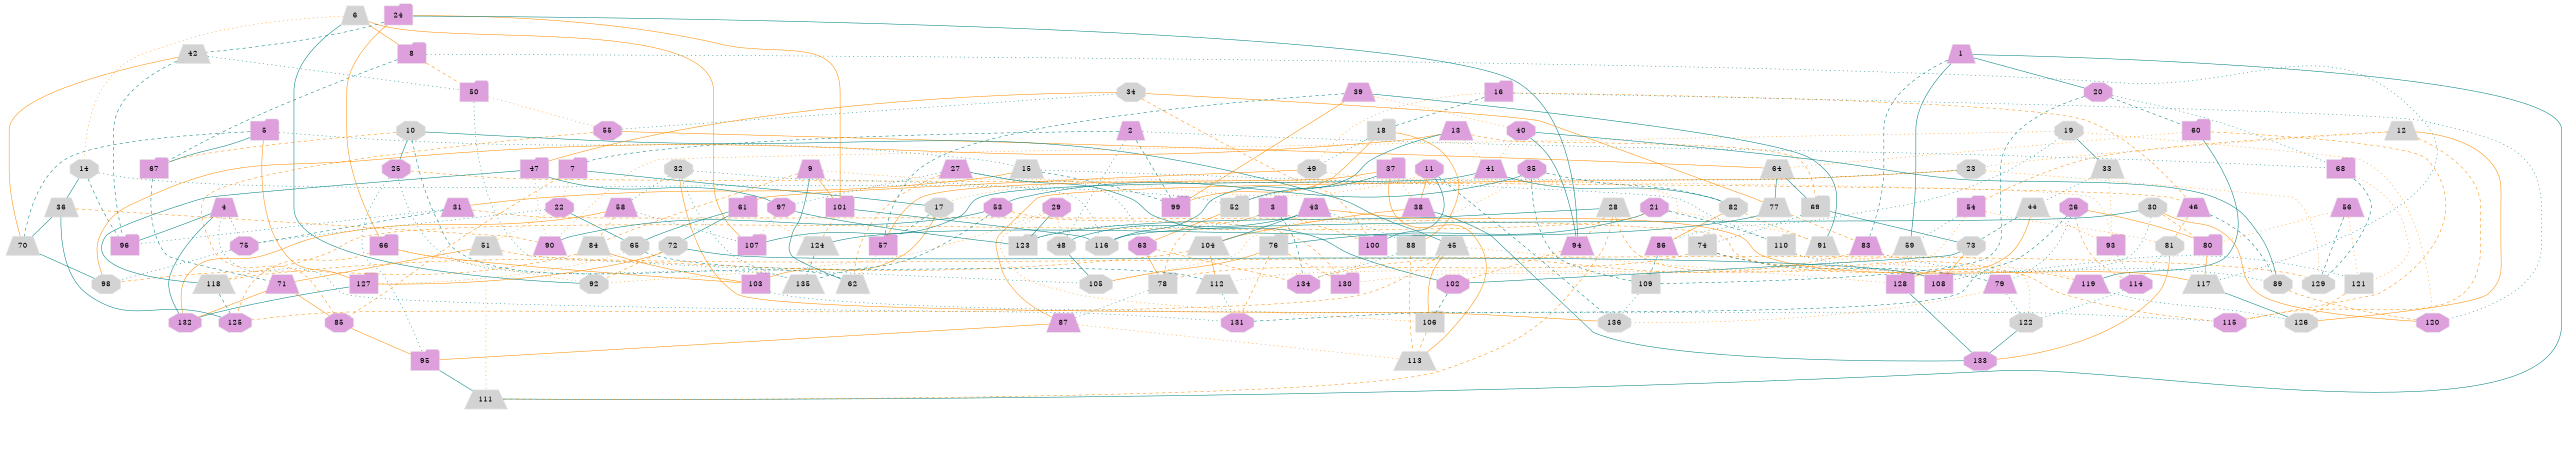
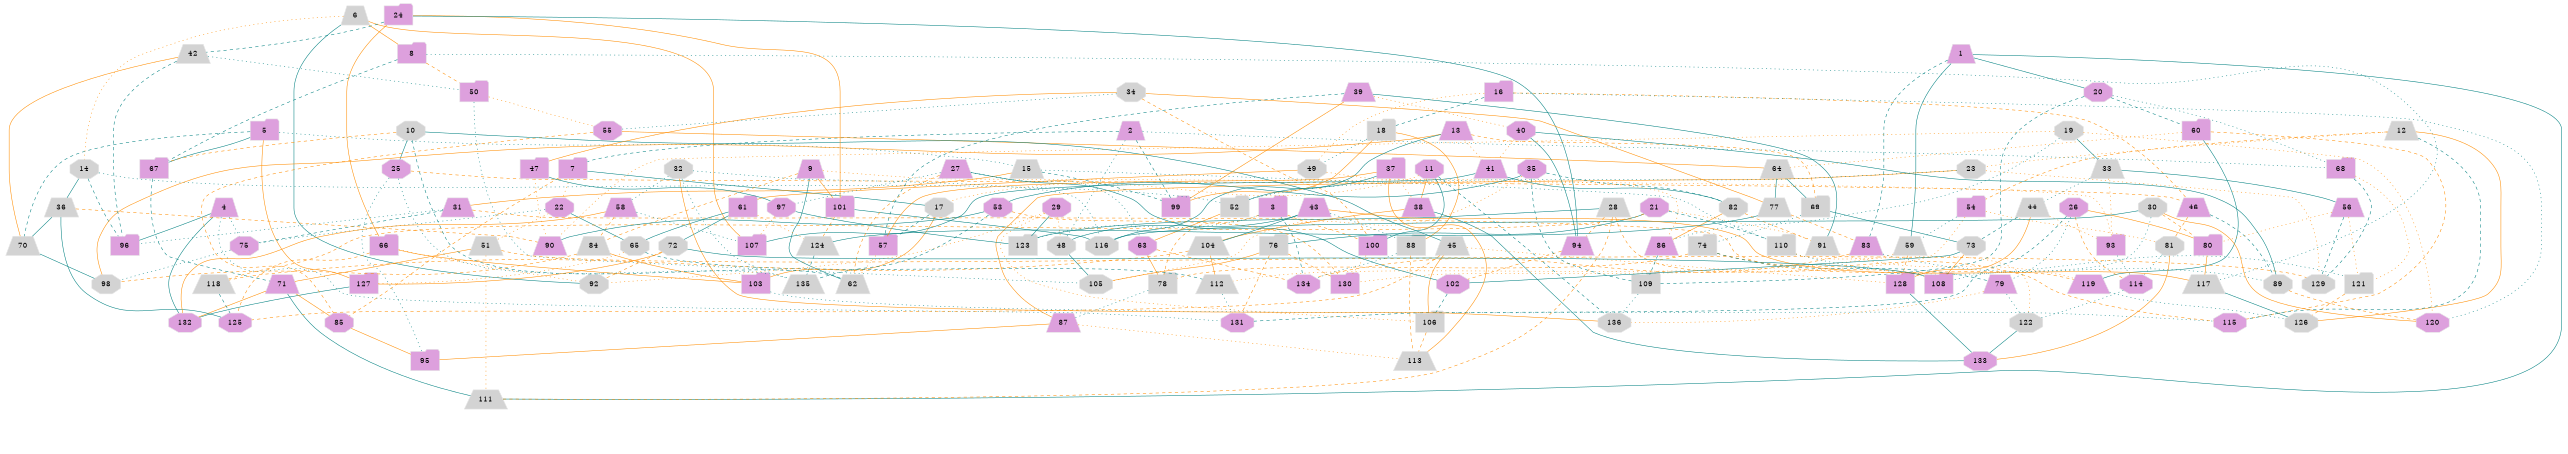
  graph {
    node [color=gray90 fillcolor=plum shape=octagon style=filled]
    edge [color=teal style=solid]
    1 [shape=trapezium]
    20
    59 [fillcolor=lightgrey shape=trapezium]
    83 [shape=trapezium]
    111 [fillcolor=lightgrey shape=trapezium]
    68 [shape=folder]
    60 [shape=folder]
    109 [fillcolor=lightgrey shape=folder]
    128 [shape=folder]
    112 [fillcolor=lightgrey shape=trapezium]
    134
    89 [fillcolor=lightgrey]
    2 [shape=trapezium]
    7 [shape=folder]
    48 [fillcolor=lightgrey]
    99 [shape=folder]
    17 [fillcolor=lightgrey]
    22
    85
    105 [fillcolor=lightgrey]
    129 [fillcolor=lightgrey]
    121 [fillcolor=lightgrey shape=folder]
    3 [shape=folder]
    78 [fillcolor=lightgrey shape=folder]
    100 [shape=folder]
    123 [fillcolor=lightgrey shape=folder]
    87 [shape=trapezium]
    130 [shape=folder]
    4 [shape=trapezium]
    75
    96 [shape=folder]
    131
    132
    98 [fillcolor=lightgrey]
    5 [shape=folder]
    15 [fillcolor=lightgrey shape=trapezium]
    67 [shape=folder]
    70 [fillcolor=lightgrey shape=trapezium]
    127 [shape=folder]
    31 [shape=trapezium]
    110 [fillcolor=lightgrey shape=folder]
    71 [shape=trapezium]
    6 [fillcolor=lightgrey shape=trapezium]
    8 [shape=folder]
    14 [fillcolor=lightgrey]
    92 [fillcolor=lightgrey]
    107 [shape=folder]
    50 [shape=folder]
    117 [fillcolor=lightgrey shape=trapezium]
    36 [fillcolor=lightgrey shape=trapezium]
    52 [fillcolor=lightgrey shape=folder]
    57 [shape=folder]
    103 [shape=folder]
    51 [fillcolor=lightgrey shape=trapezium]
    65 [fillcolor=lightgrey]
    95 [shape=folder]
    55
    126 [fillcolor=lightgrey]
    9 [shape=trapezium]
    62 [fillcolor=lightgrey shape=trapezium]
    84 [fillcolor=lightgrey shape=trapezium]
    93 [shape=folder]
    101 [shape=folder]
    114
    116 [fillcolor=lightgrey]
    124 [fillcolor=lightgrey shape=trapezium]
    10 [fillcolor=lightgrey]
    25
    45 [fillcolor=lightgrey shape=trapezium]
    46 [shape=trapezium]
    135 [fillcolor=lightgrey shape=trapezium]
    106 [fillcolor=lightgrey shape=folder]
    125
    11
    38 [shape=trapezium]
    136 [fillcolor=lightgrey]
    104 [fillcolor=lightgrey shape=trapezium]
    133
    12 [fillcolor=lightgrey shape=trapezium]
    23 [fillcolor=lightgrey]
    54 [shape=folder]
    115
    81 [fillcolor=lightgrey]
    13 [shape=trapezium]
    41 [shape=trapezium]
    69 [fillcolor=lightgrey shape=folder]
    82 [fillcolor=lightgrey]
    73 [fillcolor=lightgrey]
    74 [fillcolor=lightgrey shape=folder]
    90 [shape=trapezium]
    63
    119 [shape=trapezium]
    122 [fillcolor=lightgrey]
    16 [shape=folder]
    18 [fillcolor=lightgrey shape=folder]
    49 [fillcolor=lightgrey]
    120
    88 [fillcolor=lightgrey shape=folder]
    86 [shape=trapezium]
    61 [shape=folder]
    113 [fillcolor=lightgrey shape=trapezium]
    19 [fillcolor=lightgrey]
    33 [fillcolor=lightgrey shape=trapezium]
    44 [fillcolor=lightgrey shape=trapezium]
    56 [shape=trapezium]
    64 [fillcolor=lightgrey shape=trapezium]
    21
    76 [fillcolor=lightgrey shape=folder]
    91 [fillcolor=lightgrey shape=trapezium]
    118 [fillcolor=lightgrey shape=trapezium]
    24 [shape=folder]
    42 [fillcolor=lightgrey shape=trapezium]
    66 [shape=folder]
    94 [shape=trapezium]
    102
    26
    79 [shape=trapezium]
    80 [shape=folder]
    27 [shape=trapezium]
    97
    28 [fillcolor=lightgrey shape=trapezium]
    108 [shape=folder]
    29
    30 [fillcolor=lightgrey]
    32 [fillcolor=lightgrey]
    58 [shape=trapezium]
    34 [fillcolor=lightgrey]
    47 [shape=folder]
    77 [fillcolor=lightgrey shape=trapezium]
    35
    53
    37 [shape=folder]
    39 [shape=trapezium]
    40
    43 [shape=trapezium]
    72 [fillcolor=lightgrey]
    1 -- 20
    1 -- 59
    1 -- 83 [style=dashed]
    1 -- 111
    20 -- 68 [style=dotted]
    20 -- 60 [style=dashed]
    20 -- 109 [style=dashed]
    59 -- 128 [color=darkorange style=dashed]
    59 -- 112 [color=darkorange style=dotted]
    83 -- 134 [color=darkorange style=dashed]
    83 -- 89 [style=dotted]
    68 -- 129 [style=dashed]
    68 -- 121 [color=darkorange style=dotted]
    60 -- 115 [color=darkorange style=dashed]
    60 -- 119
    60 -- 64 [color=darkorange style=dotted]
    109 -- 136 [style=dotted]
    128 -- 133
    112 -- 131 [style=dotted]
    89 -- 120 [color=darkorange style=dashed]
    2 -- 68 [style=dotted]
    2 -- 7 [style=dashed]
    2 -- 48 [style=dotted]
    2 -- 99 [style=dashed]
    7 -- 17
    7 -- 22 [color=darkorange style=dotted]
    7 -- 85 [color=darkorange style=dashed]
    48 -- 105
    17 -- 57 [style=dashed]
    17 -- 103 [color=darkorange]
    22 -- 75 [style=dotted]
    22 -- 51 [color=darkorange style=dotted]
    22 -- 65
    85 -- 95 [color=darkorange]
    121 -- 126 [color=darkorange style=dashed]
    3 -- 134 [style=dashed]
    3 -- 78 [color=darkorange style=dashed]
    3 -- 100 [color=darkorange style=dashed]
    3 -- 123 [style=dotted]
    78 -- 87 [style=dotted]
    100 -- 130 [color=darkorange style=dotted]
    87 -- 95 [color=darkorange]
    87 -- 113 [color=darkorange style=dotted]
    4 -- 75 [style=dotted]
    4 -- 96
    4 -- 131 [style=dotted]
    4 -- 132
    75 -- 98 [style=dotted]
    5 -- 15 [style=dotted]
    5 -- 67
    5 -- 70 [style=dashed]
    5 -- 127 [color=darkorange]
    15 -- 99 [style=dashed]
    15 -- 31 [color=darkorange]
    15 -- 110 [style=dotted]
    67 -- 71 [style=dashed]
    70 -- 98
    127 -- 132
    31 -- 75 [style=dashed]
    31 -- 96 [style=dotted]
    31 -- 119 [color=darkorange style=dashed]
    110 -- 121 [style=dotted]
    110 -- 122 [color=darkorange style=dotted]
    71 -- 85 [color=darkorange]
    71 -- 132 [color=darkorange]
    6 -- 8 [color=darkorange]
    6 -- 14 [color=darkorange style=dotted]
    6 -- 92
    6 -- 107 [color=darkorange]
    8 -- 67 [style=dashed]
    8 -- 50 [color=darkorange style=dashed]
    8 -- 117 [style=dotted]
    14 -- 96 [style=dashed]
    14 -- 36
    14 -- 52 [style=dotted]
    50 -- 105 [style=dotted]
    50 -- 55 [color=darkorange style=dotted]
    117 -- 126
    36 -- 70
    36 -- 125
    36 -- 90 [color=darkorange style=dashed]
    52 -- 63 [color=darkorange]
    57 -- 62 [color=darkorange style=dotted]
    103 -- 115 [style=dotted]
    51 -- 111 [color=darkorange style=dotted]
    51 -- 129 [color=darkorange style=dashed]
    51 -- 71 [color=darkorange]
    65 -- 112 [style=dashed]
    65 -- 127 [color=darkorange style=dotted]
-   95 -- 111
+   71 -- 111
    55 -- 85 [color=darkorange style=dashed]
    55 -- 64 [color=darkorange]
    9 -- 62
    9 -- 84 [color=darkorange style=dashed]
    9 -- 93 [color=darkorange style=dotted]
    9 -- 101 [color=darkorange]
    84 -- 98 [color=darkorange style=dashed]
    84 -- 103 [color=darkorange]
    93 -- 114 [style=dotted]
    101 -- 116
    101 -- 124 [color=darkorange style=dashed]
    114 -- 122 [style=dotted]
    124 -- 135 [style=dashed]
    10 -- 67 [color=darkorange style=dashed]
    10 -- 62 [style=dashed]
    10 -- 25
    10 -- 45
    25 -- 95 [style=dotted]
    25 -- 46 [color=darkorange style=dashed]
    25 -- 135 [style=dotted]
    45 -- 128 [color=darkorange style=dotted]
    45 -- 106 [color=darkorange]
    45 -- 125 [color=darkorange style=dashed]
    46 -- 89 [style=dashed]
    46 -- 81 [color=darkorange style=dashed]
    106 -- 113 [color=darkorange style=dashed]
    11 -- 17 [color=darkorange style=dotted]
    11 -- 100
    11 -- 38 [color=darkorange]
    11 -- 136 [style=dashed]
    38 -- 104 [color=darkorange]
    38 -- 133
    104 -- 112 [color=darkorange]
    104 -- 118 [color=darkorange style=dashed]
    12 -- 126 [color=darkorange]
    12 -- 23 [color=darkorange style=dotted]
    12 -- 54 [color=darkorange style=dashed]
-   12 -- 115 [color=darkorange style=dashed]
+   12 -- 115 [style=dashed]
    23 -- 129 [color=darkorange style=dotted]
    23 -- 87 [color=darkorange]
    23 -- 52 [style=dotted]
    54 -- 59 [style=dotted]
    54 -- 130 [color=darkorange style=dotted]
    54 -- 81 [color=darkorange style=dotted]
    81 -- 114 [style=dotted]
    81 -- 133 [color=darkorange]
    13 -- 98 [color=darkorange]
    13 -- 116
    13 -- 41 [color=darkorange style=dotted]
    13 -- 69 [color=darkorange style=dashed]
    41 -- 107
    41 -- 82
    69 -- 73
    69 -- 74 [style=dotted]
    82 -- 86 [color=darkorange]
    82 -- 91 [color=darkorange style=dashed]
    73 -- 102
    73 -- 108 [color=darkorange]
    74 -- 78 [color=darkorange style=dashed]
    74 -- 115 [color=darkorange style=dashed]
    74 -- 79 [style=dashed]
    63 -- 134 [color=darkorange style=dashed]
    63 -- 78 [color=darkorange]
    119 -- 126 [style=dotted]
    122 -- 133
    16 -- 46 [color=darkorange style=dashed]
    16 -- 18 [style=dashed]
    16 -- 49 [color=darkorange style=dotted]
    16 -- 120 [style=dotted]
    18 -- 99 [color=darkorange]
    18 -- 49 [style=dotted]
    18 -- 88 [color=darkorange]
    49 -- 86 [color=darkorange style=dotted]
    49 -- 61 [color=darkorange]
    88 -- 134 [style=dotted]
    88 -- 113 [color=darkorange style=dashed]
    86 -- 109 [style=dashed]
    61 -- 65
    61 -- 124 [color=darkorange style=dotted]
    61 -- 72
    19 -- 90 [color=darkorange style=dotted]
    19 -- 120 [color=darkorange style=dotted]
    19 -- 86 [style=dotted]
    19 -- 33
    33 -- 93 [color=darkorange style=dotted]
    33 -- 44 [style=dotted]
+   33 -- 56
    44 -- 128 [color=darkorange]
    44 -- 93 [color=darkorange style=dotted]
    44 -- 73 [style=dashed]
    56 -- 129 [style=dashed]
    56 -- 121 [color=darkorange style=dotted]
    56 -- 80 [color=darkorange style=dotted]
    64 -- 69
    64 -- 77
    21 -- 110 [style=dashed]
    21 -- 76
    21 -- 91 [color=darkorange style=dotted]
    21 -- 118 [color=darkorange style=dashed]
    76 -- 105 [color=darkorange]
    76 -- 130 [color=darkorange style=dashed]
    76 -- 131 [color=darkorange style=dashed]
    91 -- 119 [color=darkorange style=dotted]
    118 -- 125 [style=dashed]
    24 -- 101 [color=darkorange]
    24 -- 42 [style=dashed]
    24 -- 66 [color=darkorange]
    24 -- 94
    42 -- 96 [style=dashed]
    42 -- 70 [color=darkorange]
    42 -- 50 [style=dotted]
    66 -- 92 [color=darkorange style=dotted]
    66 -- 103 [color=darkorange]
    66 -- 125 [color=darkorange style=dashed]
    94 -- 102 [color=darkorange style=dashed]
    102 -- 106 [style=dashed]
    26 -- 131 [style=dashed]
    26 -- 114 [color=darkorange style=dashed]
    26 -- 79 [style=dotted]
    26 -- 80 [color=darkorange]
    79 -- 136 [color=darkorange style=dotted]
    79 -- 122 [style=dotted]
    80 -- 117 [color=darkorange]
    27 -- 62 [color=darkorange style=dashed]
    27 -- 63 [style=dotted]
    27 -- 102
    27 -- 97 [style=dotted]
    97 -- 123
    97 -- 107 [color=darkorange style=dotted]
    28 -- 111 [color=darkorange style=dashed]
    28 -- 123
    28 -- 94 [color=darkorange style=dashed]
    28 -- 108 [color=darkorange style=dashed]
    29 -- 48 [color=darkorange style=dotted]
    29 -- 123
    29 -- 92 [color=darkorange style=dotted]
    29 -- 106 [color=darkorange style=dotted]
    30 -- 116
    30 -- 120 [color=darkorange]
    30 -- 80 [color=darkorange style=dashed]
    30 -- 108 [style=dotted]
    32 -- 116 [style=dotted]
    32 -- 135 [style=dotted]
    32 -- 136 [color=darkorange]
    32 -- 58 [style=dotted]
    58 -- 132 [color=darkorange]
    58 -- 107 [style=dotted]
    58 -- 84 [color=darkorange style=dashed]
    34 -- 100 [color=darkorange style=dashed]
    34 -- 55 [style=dotted]
    34 -- 47 [color=darkorange]
    34 -- 77 [color=darkorange]
    47 -- 90 [color=darkorange style=dotted]
-   47 -- 118
    47 -- 97
    77 -- 83 [color=darkorange style=dashed]
    77 -- 124
    35 -- 109 [style=dashed]
    35 -- 105 [color=darkorange style=dotted]
    35 -- 82 [style=dashed]
    35 -- 53
    53 -- 130 [color=darkorange style=dashed]
    53 -- 135 [style=dashed]
    53 -- 90
    37 -- 52
    37 -- 57 [color=darkorange]
    37 -- 38 [color=darkorange style=dotted]
    37 -- 113 [color=darkorange]
    39 -- 99 [color=darkorange]
    39 -- 57 [style=dashed]
    39 -- 91
    39 -- 40 [color=darkorange style=dotted]
    40 -- 89
    40 -- 41 [color=darkorange style=dotted]
    40 -- 94
    43 -- 48
    43 -- 117 [color=darkorange]
    43 -- 104
    43 -- 88 [style=dotted]
    72 -- 127 [color=darkorange]
    72 -- 92 [color=darkorange style=dashed]
    72 -- 108
  }
